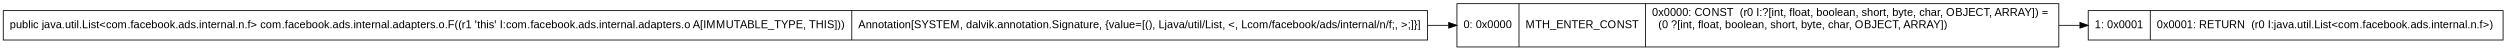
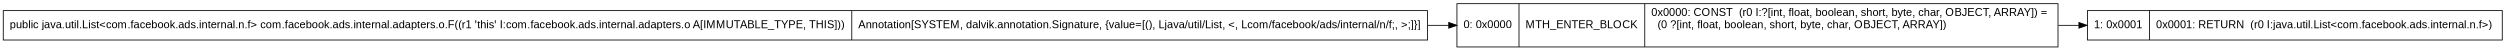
  digraph {
    rankdir=LR
    fontname="Liberation Sans"
    node [shape=record fontname="Liberation Sans"]
    edge [fontname="Liberation Sans"]
-   n1 [label="{0\:\ 0x0000|MTH_ENTER_CONST\l|0x0000: CONST  (r0 I:?[int, float, boolean, short, byte, char, OBJECT, ARRAY]) = \l  (0 ?[int, float, boolean, short, byte, char, OBJECT, ARRAY])\l \l}"]
+   n1 [label="{0\:\ 0x0000|MTH_ENTER_BLOCK\l|0x0000: CONST  (r0 I:?[int, float, boolean, short, byte, char, OBJECT, ARRAY]) = \l  (0 ?[int, float, boolean, short, byte, char, OBJECT, ARRAY])\l \l}"]
    n2 [label="{1\:\ 0x0001|0x0001: RETURN  (r0 I:java.util.List\<com.facebook.ads.internal.n.f\>) \l}"]
    n3 [label="{public java.util.List\<com.facebook.ads.internal.n.f\> com.facebook.ads.internal.adapters.o.F((r1 'this' I:com.facebook.ads.internal.adapters.o A[IMMUTABLE_TYPE, THIS]))  | Annotation[SYSTEM, dalvik.annotation.Signature, \{value=[(), Ljava\/util\/List, \<, Lcom\/facebook\/ads\/internal\/n\/f;, \>;]\}]\l}"]
    n1 -> n2
    n3 -> n1
  }
